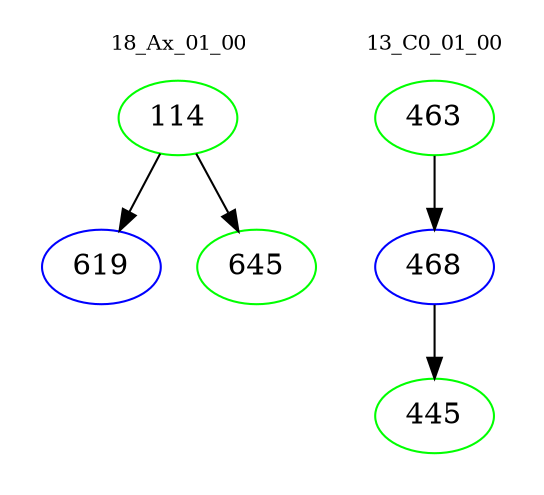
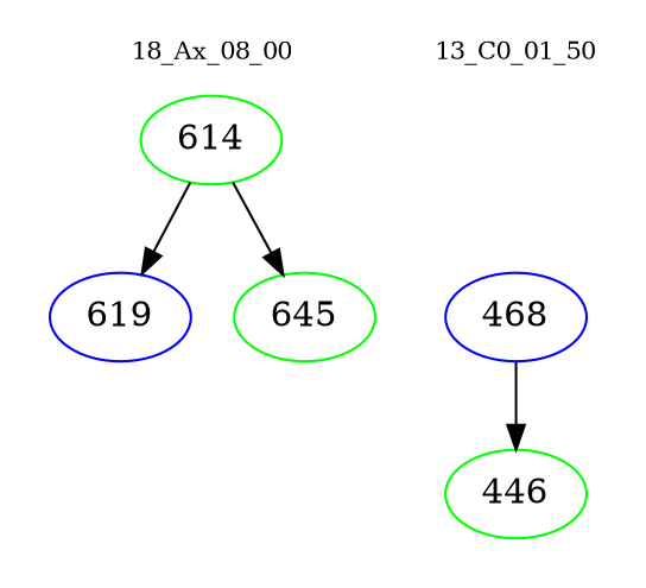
  digraph {
    node [color=green]
    edge [color=black]
-   n1 [label=114]
+   n1 [label=614]
    n2 [color=blue label=619]
    n3 [label=645]
-   n4 [label=463]
-   n5 [label=445]
+   n5 [label=446]
    n6 [color=blue label=468]
    subgraph cluster_1 {
      color=white
      fontsize=10
-     label="18_Ax_01_00"
+     label="18_Ax_08_00"
      n1
      n2
      n3
    }
    subgraph cluster_2 {
      color=white
      fontsize=10
-     label="13_C0_01_00"
-     n4
+     label="13_C0_01_50"
      n5
      n6
    }
    n1 -> n2
    n1 -> n3
-   n4 -> n6
    n6 -> n5
  }
